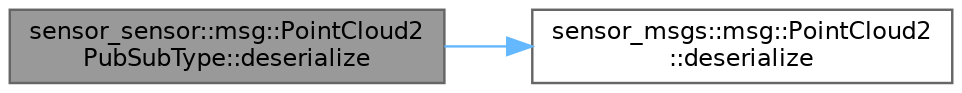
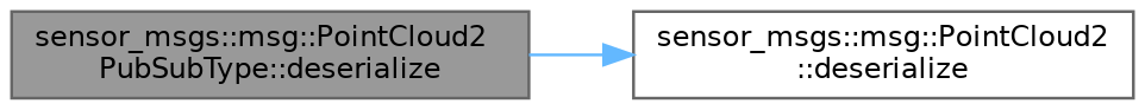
  digraph {
    rankdir=LR
    node [fontname=Helvetica fontsize=10 shape=box style=filled]
-   n1 [color=gray40 fillcolor=grey60 fontcolor=black height=0.2 label="sensor_sensor::msg::PointCloud2\lPubSubType::deserialize" width=0.4]
+   n1 [color=gray40 fillcolor=grey60 fontcolor=black height=0.2 label="sensor_msgs::msg::PointCloud2\lPubSubType::deserialize" width=0.4]
    n2 [color=grey40 fillcolor=white height=0.2 label="sensor_msgs::msg::PointCloud2\l::deserialize" width=0.4]
    n1 -> n2 [color=steelblue1 fontname=Helvetica fontsize=10 labelfontname=Helvetica labelfontsize=10 style=solid]
  }
